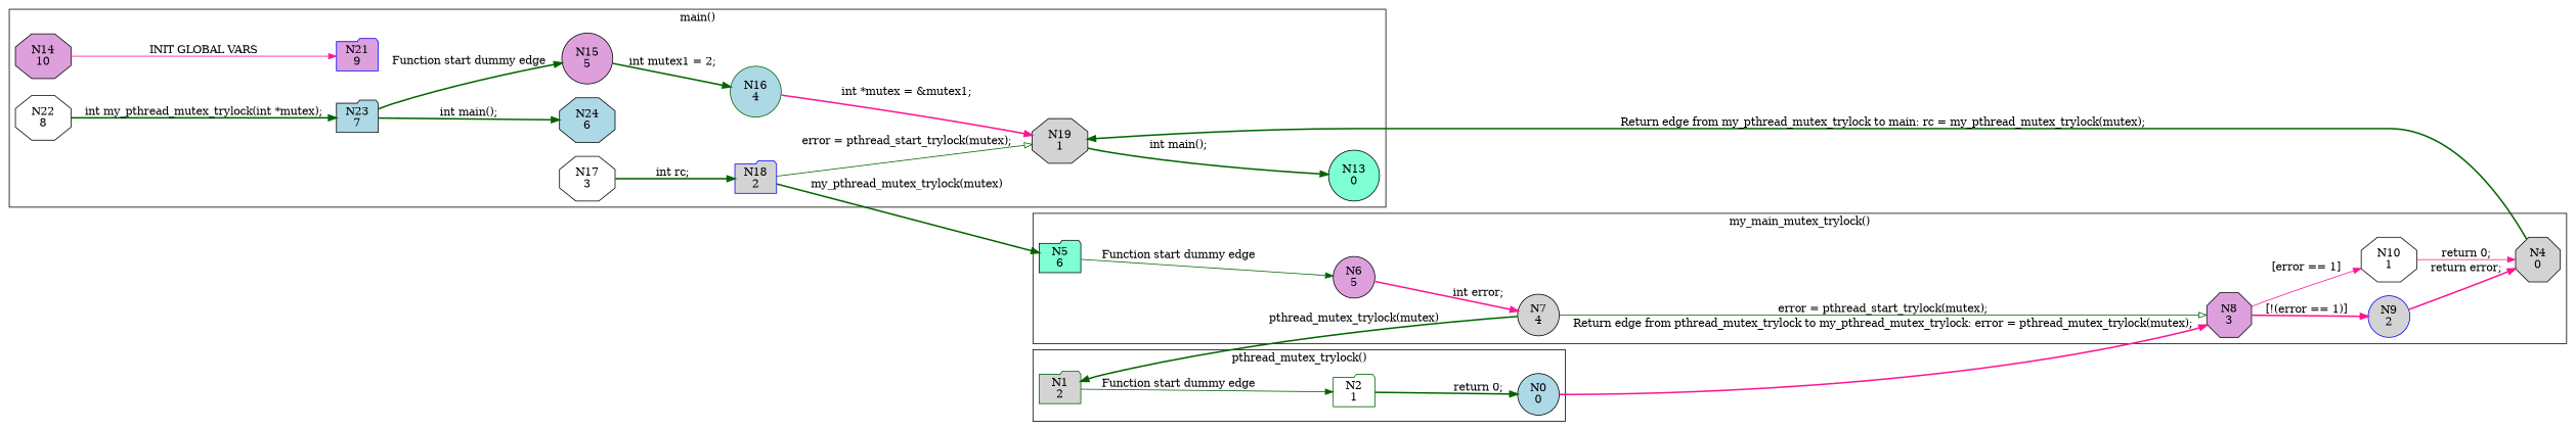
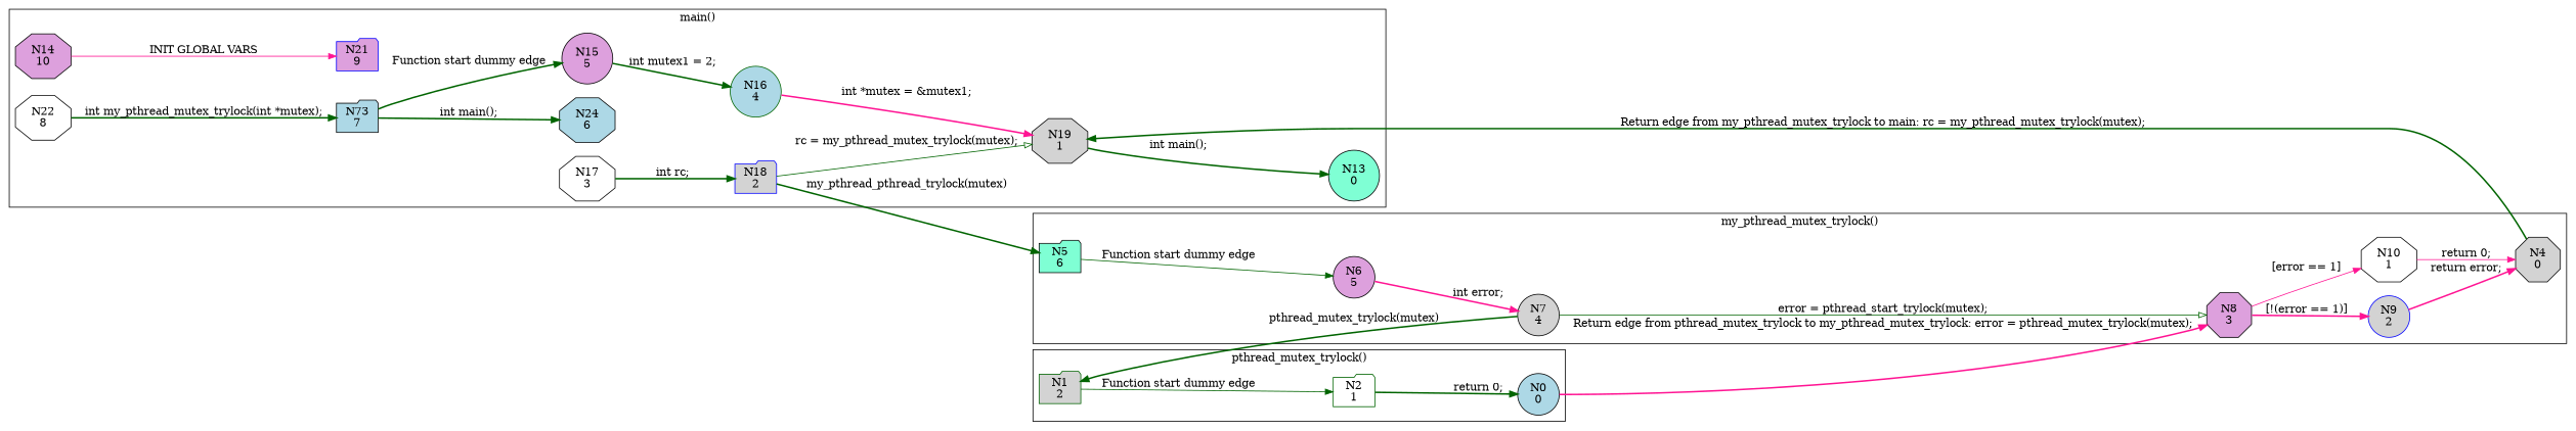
  digraph {
    rankdir=LR
    node [color=black fillcolor=lightgrey shape=octagon style=filled]
    edge [color=darkgreen style=bold]
    n1 [fillcolor=plum label="N14\n10"]
    n2 [color=blue fillcolor=plum label="N21\n9" shape=folder]
    n3 [fillcolor=white label="N22\n8"]
-   n4 [fillcolor=lightblue label="N23\n7" shape=folder]
+   n4 [fillcolor=lightblue label="N73\n7" shape=folder]
    n5 [fillcolor=lightblue label="N24\n6"]
    n6 [fillcolor=plum label="N15\n5" shape=circle]
    n7 [color=darkgreen fillcolor=lightblue label="N16\n4" shape=circle]
    n8 [fillcolor=white label="N17\n3"]
    n9 [color=blue label="N18\n2" shape=folder]
    n10 [label="N19\n1"]
    n11 [fillcolor=aquamarine label="N13\n0" shape=circle]
    n12 [fillcolor=aquamarine label="N5\n6" shape=folder]
    n13 [fillcolor=plum label="N6\n5" shape=circle]
    n14 [label="N7\n4" shape=circle]
    n15 [fillcolor=plum label="N8\n3"]
    n16 [color=blue label="N9\n2" shape=circle]
    n17 [fillcolor=white label="N10\n1"]
    n18 [label="N4\n0"]
    n19 [color=darkgreen label="N1\n2" shape=folder]
    n20 [color=darkgreen fillcolor=white label="N2\n1" shape=folder]
    n21 [fillcolor=lightblue label="N0\n0" shape=circle]
    subgraph cluster_1 {
      label="main()"
      n1
      n2
      n3
      n4
      n5
      n6
      n7
      n8
      n9
      n10
      n11
    }
    subgraph cluster_2 {
-     label="my_main_mutex_trylock()"
+     label="my_pthread_mutex_trylock()"
      n12
      n13
      n14
      n15
      n16
      n17
      n18
    }
    subgraph cluster_3 {
      label="pthread_mutex_trylock()"
      n19
      n20
      n21
    }
    n1 -> n2 [color=deeppink label="INIT GLOBAL VARS" style=solid]
    n3 -> n4 [label="int my_pthread_mutex_trylock(int *mutex);"]
    n4 -> n5 [label="int main();"]
    n4 -> n6 [label="Function start dummy edge"]
    n6 -> n7 [label="int mutex1 = 2;"]
    n7 -> n10 [color=deeppink label="int *mutex = &mutex1;"]
    n8 -> n9 [label="int rc;"]
-   n9 -> n10 [arrowhead=empty label="error = pthread_start_trylock(mutex);" style=solid]
-   n9 -> n12 [label="my_pthread_mutex_trylock(mutex)"]
+   n9 -> n10 [arrowhead=empty label="rc = my_pthread_mutex_trylock(mutex);" style=solid]
+   n9 -> n12 [label="my_pthread_pthread_trylock(mutex)"]
    n10 -> n11 [label="int main();"]
    n12 -> n13 [label="Function start dummy edge" style=solid]
    n13 -> n14 [color=deeppink label="int error;"]
    n14 -> n15 [arrowhead=empty label="error = pthread_start_trylock(mutex);" style=solid]
    n14 -> n19 [label="pthread_mutex_trylock(mutex)"]
    n15 -> n16 [color=deeppink label="[!(error == 1)]"]
    n15 -> n17 [color=deeppink label="[error == 1]" style=solid]
    n16 -> n18 [color=deeppink label="return error;"]
    n17 -> n18 [color=deeppink label="return 0;" style=solid]
    n18 -> n10 [label="Return edge from my_pthread_mutex_trylock to main: rc = my_pthread_mutex_trylock(mutex);"]
    n19 -> n20 [label="Function start dummy edge" style=solid]
    n20 -> n21 [label="return 0;"]
    n21 -> n15 [color=deeppink label="Return edge from pthread_mutex_trylock to my_pthread_mutex_trylock: error = pthread_mutex_trylock(mutex);"]
  }
